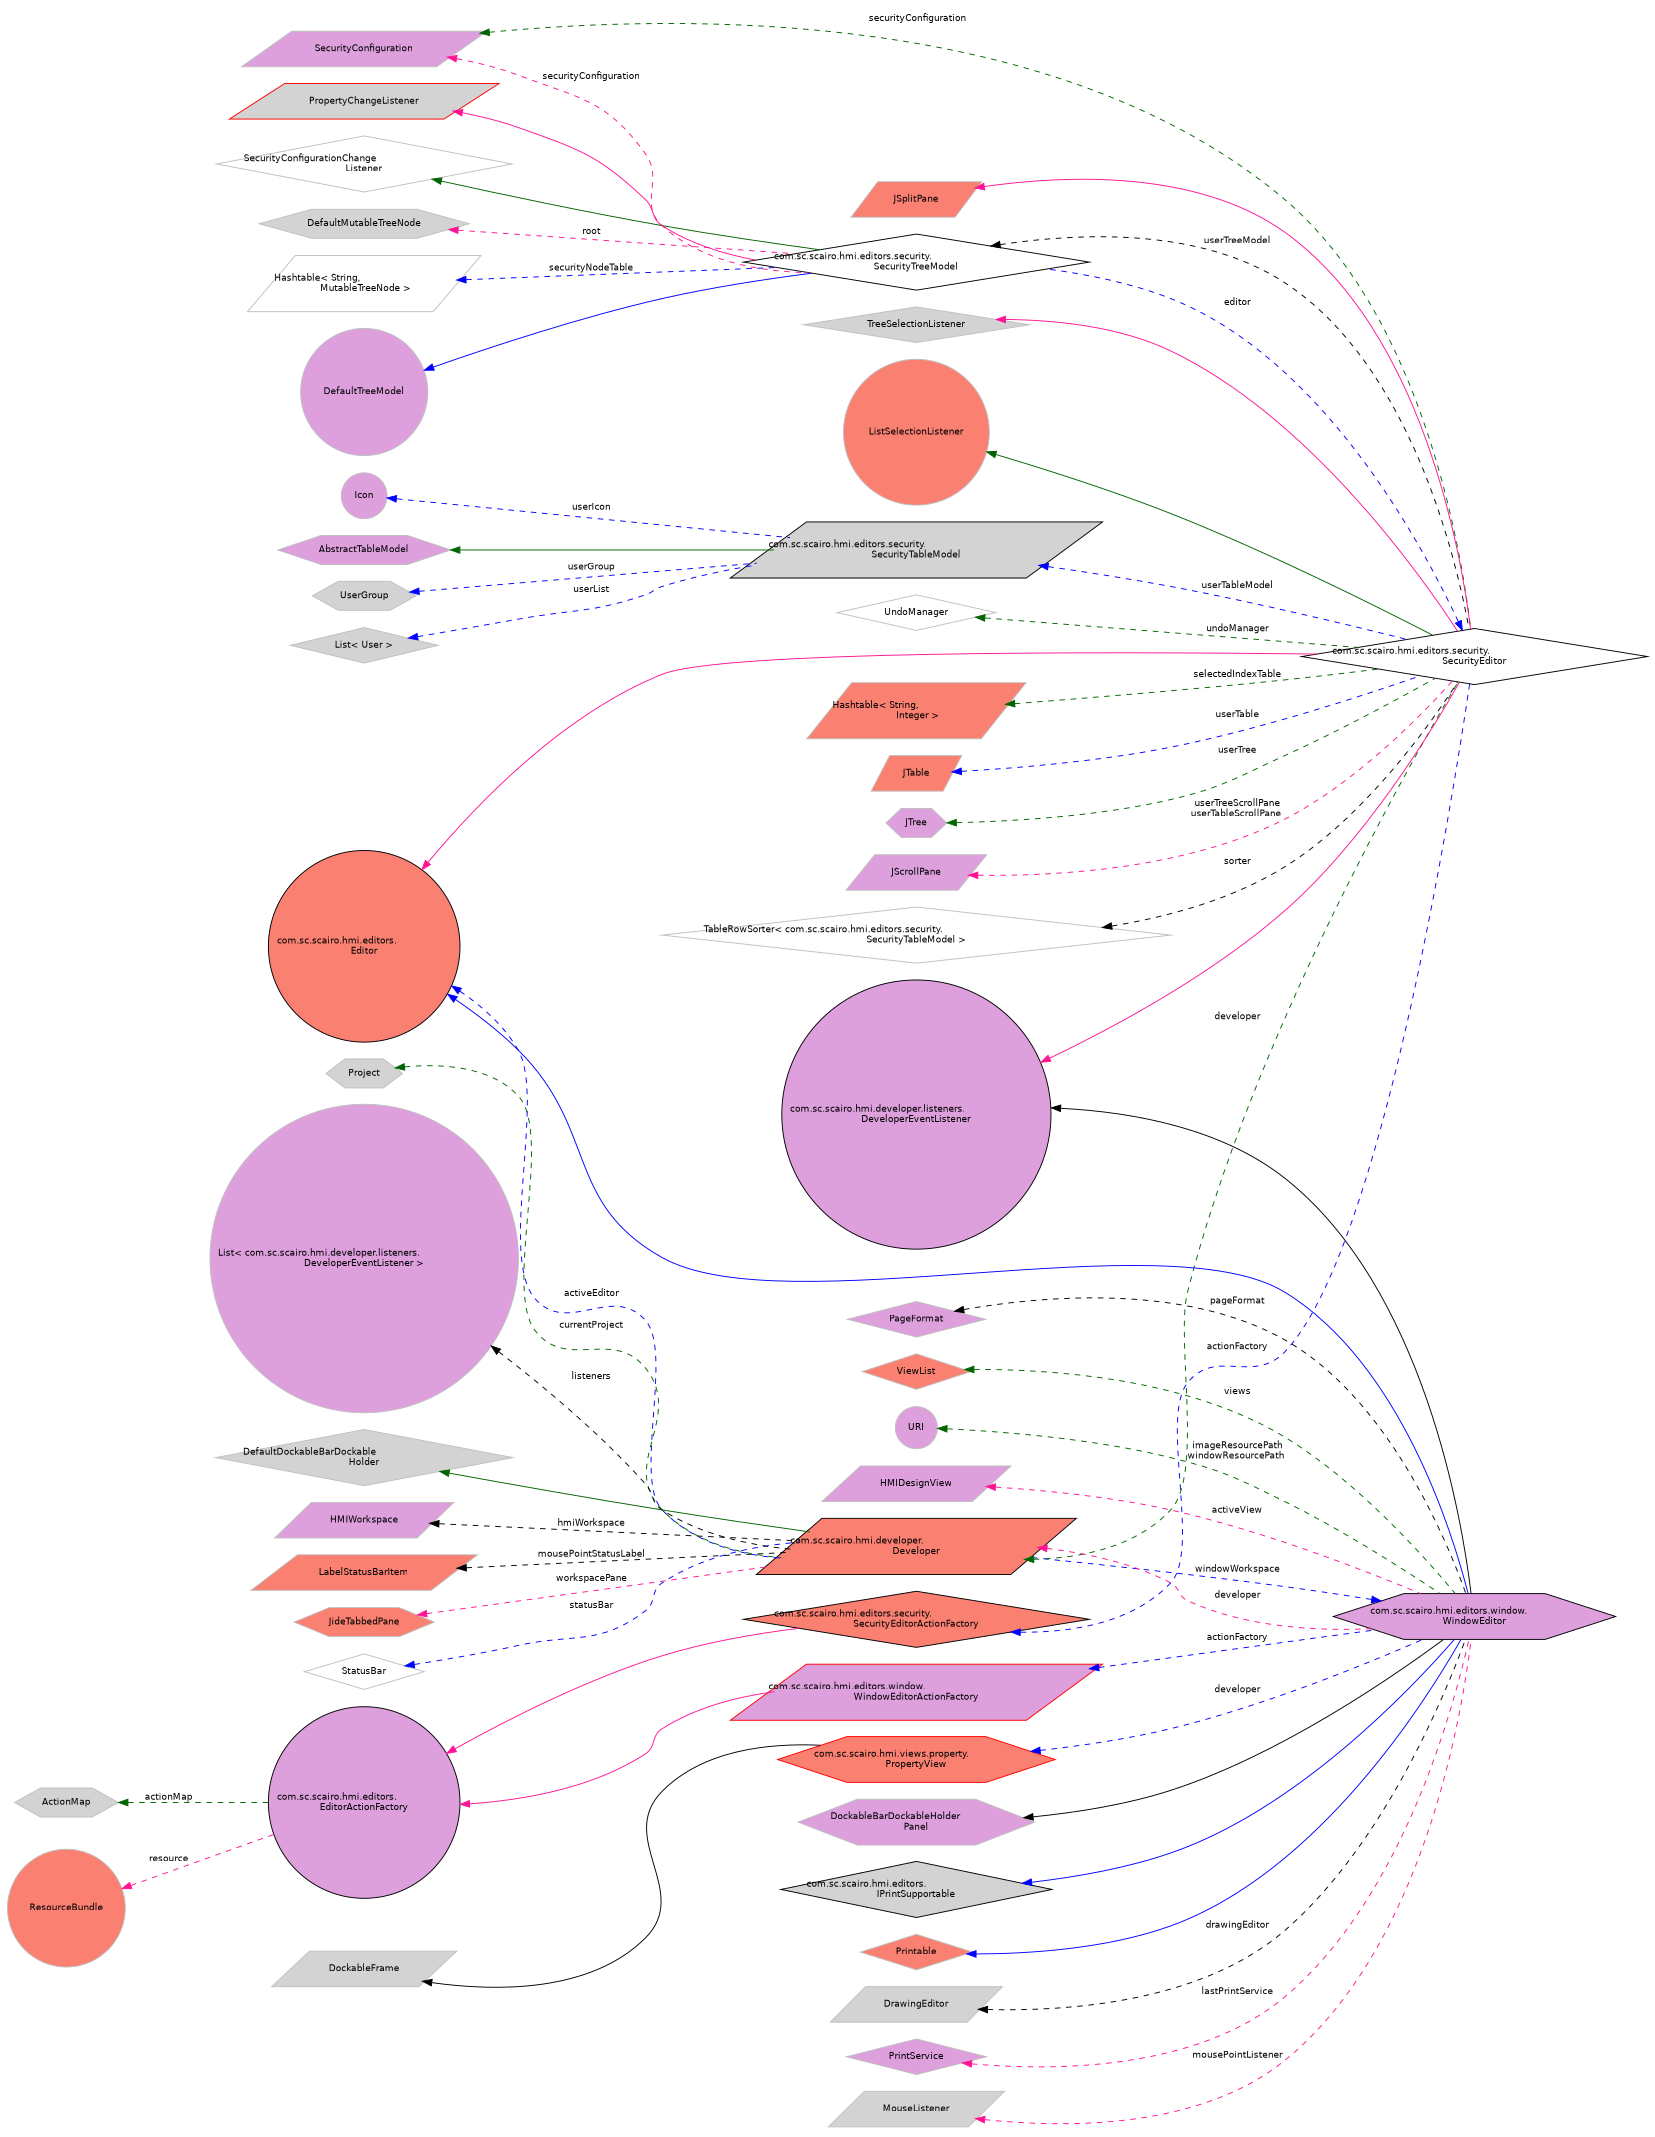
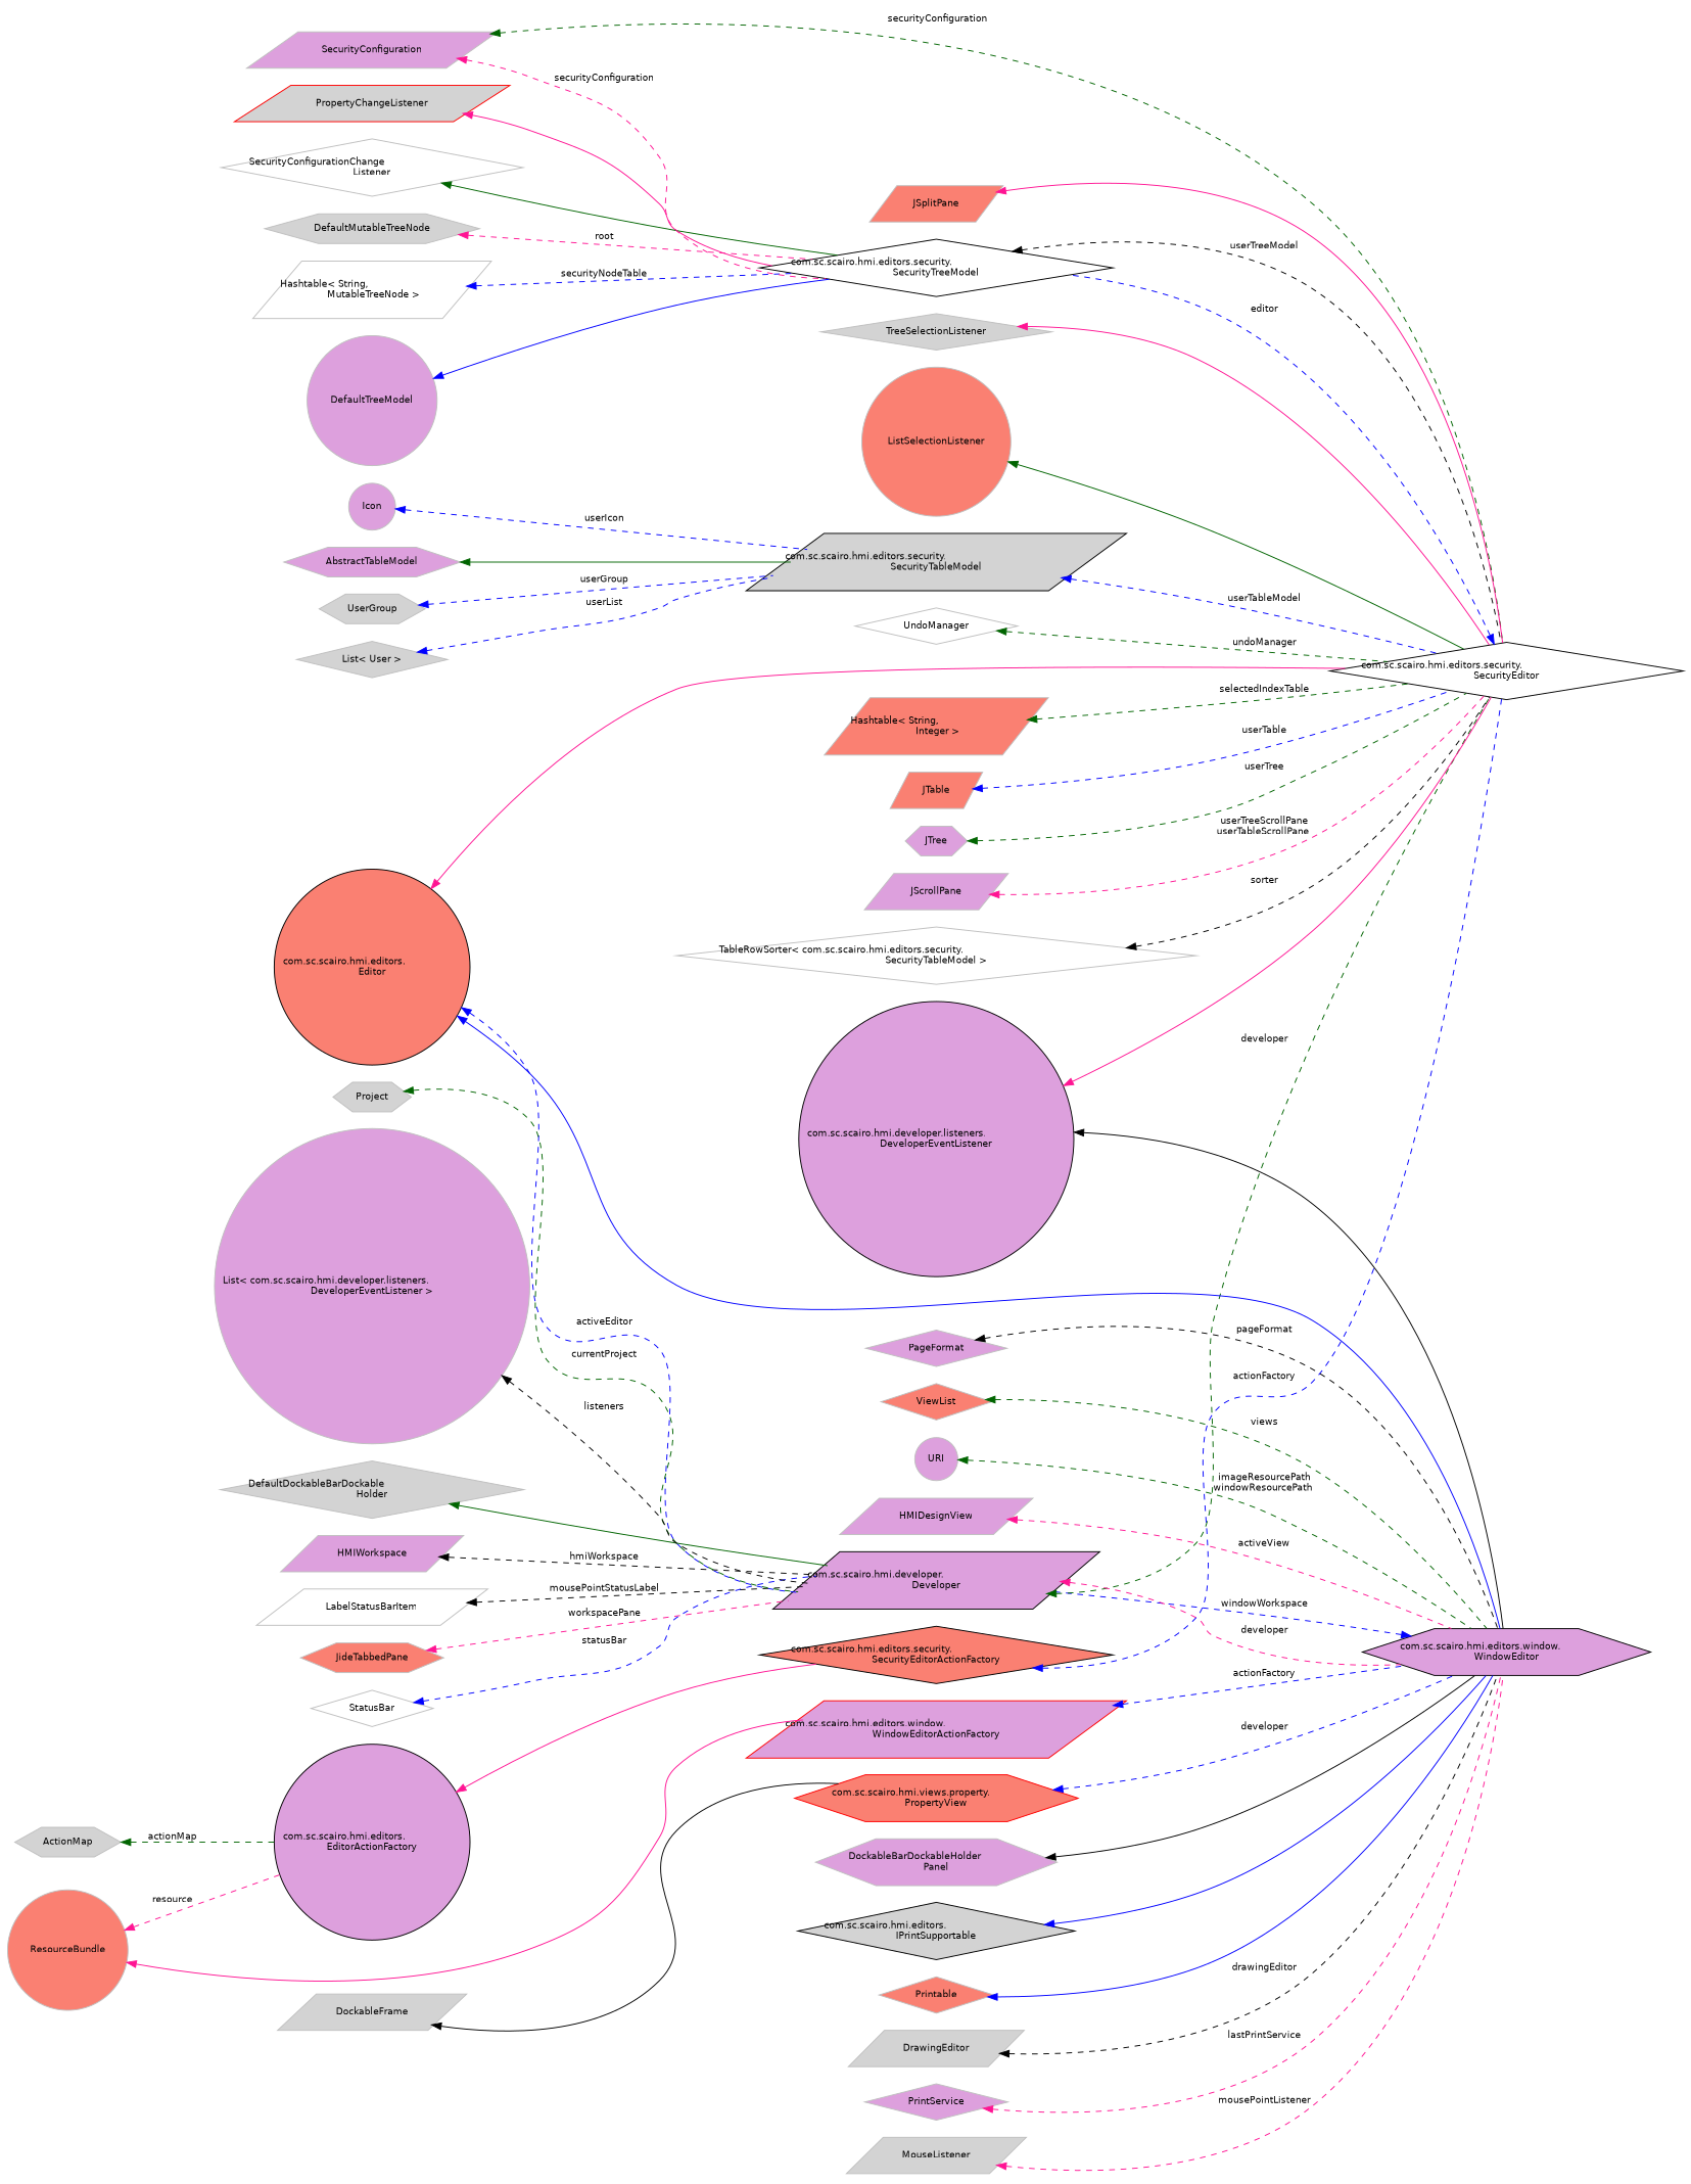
  digraph {
    fontname="DejaVu Sans"
    rankdir=LR
    node [color=grey75 fillcolor=plum fontname="DejaVu Sans" fontsize=10 shape=parallelogram style=filled]
    edge [color=blue dir=back fontname="DejaVu Sans" fontsize=10 labelfontname=Helvetica labelfontsize=10 style=dashed]
    n1 [color=black fillcolor=white fontcolor=black height=0.2 label="com.sc.scairo.hmi.editors.security.\lSecurityTreeModel" shape=diamond width=0.4]
    n2 [color=black fillcolor=white height=0.2 label="com.sc.scairo.hmi.editors.security.\lSecurityEditor" shape=diamond width=0.4]
    n3 [height=0.2 label=DefaultTreeModel shape=circle width=0.4]
    n4 [color=red fillcolor=lightgrey height=0.2 label=PropertyChangeListener width=0.4]
    n5 [color=black height=0.2 label="com.sc.scairo.hmi.editors.window.\lWindowEditor" shape=hexagon width=0.4]
-   n6 [color=black fillcolor=salmon height=0.2 label="com.sc.scairo.hmi.developer.\lDeveloper" width=0.4]
+   n6 [color=black height=0.2 label="com.sc.scairo.hmi.developer.\lDeveloper" width=0.4]
    n7 [fillcolor=white height=0.2 label="SecurityConfigurationChange\lListener" shape=diamond width=0.4]
    n8 [fillcolor=lightgrey height=0.2 label=DefaultMutableTreeNode shape=hexagon width=0.4]
    n9 [fillcolor=white height=0.2 label="Hashtable\< String,\l MutableTreeNode \>" width=0.4]
    n10 [height=0.2 label=SecurityConfiguration width=0.4]
    n11 [fillcolor=salmon height=0.2 label=JSplitPane width=0.4]
    n12 [color=black height=0.2 label="com.sc.scairo.hmi.developer.listeners.\lDeveloperEventListener" shape=circle width=0.4]
    n13 [color=black fillcolor=salmon height=0.2 label="com.sc.scairo.hmi.editors.\lEditor" shape=circle width=0.4]
    n14 [color=black height=0.2 label="com.sc.scairo.hmi.editors.\lEditorActionFactory" shape=circle width=0.4]
    n15 [color=black fillcolor=salmon height=0.2 label="com.sc.scairo.hmi.editors.security.\lSecurityEditorActionFactory" shape=diamond width=0.4]
    n16 [color=red height=0.2 label="com.sc.scairo.hmi.editors.window.\lWindowEditorActionFactory" width=0.4]
    n17 [fillcolor=lightgrey height=0.2 label=TreeSelectionListener shape=diamond width=0.4]
    n18 [fillcolor=salmon height=0.2 label=ListSelectionListener shape=circle width=0.4]
    n19 [fillcolor=white height=0.2 label=UndoManager shape=diamond width=0.4]
    n20 [color=black fillcolor=lightgrey height=0.2 label="com.sc.scairo.hmi.editors.security.\lSecurityTableModel" width=0.4]
    n21 [height=0.2 label=AbstractTableModel shape=hexagon width=0.4]
    n22 [fillcolor=lightgrey height=0.2 label=UserGroup shape=hexagon width=0.4]
    n23 [fillcolor=lightgrey height=0.2 label="List\< User \>" shape=diamond width=0.4]
    n24 [height=0.2 label=Icon shape=circle width=0.4]
    n25 [fillcolor=salmon height=0.2 label="Hashtable\< String,\l Integer \>" width=0.4]
    n26 [fillcolor=salmon height=0.2 label=JTable width=0.4]
    n27 [fillcolor=salmon height=0.2 label=ResourceBundle shape=circle width=0.4]
    n28 [fillcolor=lightgrey height=0.2 label=ActionMap shape=hexagon width=0.4]
    n29 [fillcolor=lightgrey height=0.2 label="DefaultDockableBarDockable\lHolder" shape=diamond width=0.4]
    n30 [height=0.2 label=HMIWorkspace width=0.4]
    n31 [height=0.2 label="DockableBarDockableHolder\lPanel" shape=hexagon width=0.4]
    n32 [color=black fillcolor=lightgrey height=0.2 label="com.sc.scairo.hmi.editors.\lIPrintSupportable" shape=diamond width=0.4]
    n33 [fillcolor=salmon height=0.2 label=Printable shape=diamond width=0.4]
    n34 [fillcolor=lightgrey height=0.2 label=DrawingEditor width=0.4]
    n35 [height=0.2 label=PrintService shape=diamond width=0.4]
    n36 [fillcolor=lightgrey height=0.2 label=MouseListener width=0.4]
    n37 [height=0.2 label=PageFormat shape=diamond width=0.4]
    n38 [fillcolor=salmon height=0.2 label=ViewList shape=diamond width=0.4]
    n39 [height=0.2 label=URI shape=circle width=0.4]
    n40 [height=0.2 label=HMIDesignView width=0.4]
    n41 [color=red fillcolor=salmon height=0.2 label="com.sc.scairo.hmi.views.property.\lPropertyView" shape=hexagon width=0.4]
    n42 [fillcolor=lightgrey height=0.2 label=DockableFrame width=0.4]
-   n43 [fillcolor=salmon height=0.2 label=LabelStatusBarItem width=0.4]
+   n43 [fillcolor=white height=0.2 label=LabelStatusBarItem width=0.4]
    n44 [fillcolor=salmon height=0.2 label=JideTabbedPane shape=hexagon width=0.4]
    n45 [fillcolor=white height=0.2 label=StatusBar shape=diamond width=0.4]
    n46 [fillcolor=lightgrey height=0.2 label=Project shape=hexagon width=0.4]
    n47 [height=0.2 label="List\< com.sc.scairo.hmi.developer.listeners.\lDeveloperEventListener \>" shape=circle width=0.4]
    n48 [height=0.2 label=JTree shape=hexagon width=0.4]
    n49 [height=0.2 label=JScrollPane width=0.4]
    n50 [fillcolor=white height=0.2 label="TableRowSorter\< com.sc.scairo.hmi.editors.security.\lSecurityTableModel \>" shape=diamond width=0.4]
    n1 -> n2 [color=black label=" userTreeModel"]
    n2 -> n1 [label=" editor"]
    n3 -> n1 [style=solid]
    n4 -> n1 [color=deeppink style=solid]
    n5 -> n6 [label=" windowWorkspace"]
    n6 -> n2 [color=darkgreen label=" developer"]
    n6 -> n5 [color=deeppink label=" developer"]
    n7 -> n1 [color=darkgreen style=solid]
    n8 -> n1 [color=deeppink label=" root"]
    n9 -> n1 [label=" securityNodeTable"]
    n10 -> n1 [color=deeppink label=" securityConfiguration"]
    n10 -> n2 [color=darkgreen label=" securityConfiguration"]
    n11 -> n2 [color=deeppink style=solid]
    n12 -> n2 [color=deeppink style=solid]
    n12 -> n5 [color=black style=solid]
    n13 -> n2 [color=deeppink style=solid]
    n13 -> n5 [style=solid]
    n13 -> n6 [label=" activeEditor"]
    n14 -> n15 [color=deeppink style=solid]
-   n14 -> n16 [color=deeppink style=solid]
+   n27 -> n16 [color=deeppink style=solid]
    n15 -> n2 [label=" actionFactory"]
    n16 -> n5 [label=" actionFactory"]
    n17 -> n2 [color=deeppink style=solid]
    n18 -> n2 [color=darkgreen style=solid]
    n19 -> n2 [color=darkgreen label=" undoManager"]
    n20 -> n2 [label=" userTableModel"]
    n21 -> n20 [color=darkgreen style=solid]
    n22 -> n20 [label=" userGroup"]
    n23 -> n20 [label=" userList"]
    n24 -> n20 [label=" userIcon"]
    n25 -> n2 [color=darkgreen label=" selectedIndexTable"]
    n26 -> n2 [label=" userTable"]
    n27 -> n14 [color=deeppink label=" resource"]
    n28 -> n14 [color=darkgreen label=" actionMap"]
    n29 -> n6 [color=darkgreen style=solid]
    n30 -> n6 [color=black label=" hmiWorkspace"]
    n31 -> n5 [color=black style=solid]
    n32 -> n5 [style=solid]
    n33 -> n5 [style=solid]
    n34 -> n5 [color=black label=" drawingEditor"]
    n35 -> n5 [color=deeppink label=" lastPrintService"]
    n36 -> n5 [color=deeppink label=" mousePointListener"]
    n37 -> n5 [color=black label=" pageFormat"]
    n38 -> n5 [color=darkgreen label=" views"]
    n39 -> n5 [color=darkgreen label=" imageResourcePath\nwindowResourcePath"]
    n40 -> n5 [color=deeppink label=" activeView"]
    n41 -> n5 [label=" developer"]
    n42 -> n41 [color=black style=solid]
    n43 -> n6 [color=black label=" mousePointStatusLabel"]
    n44 -> n6 [color=deeppink label=" workspacePane"]
    n45 -> n6 [label=" statusBar"]
    n46 -> n6 [color=darkgreen label=" currentProject"]
    n47 -> n6 [color=black label=" listeners"]
    n48 -> n2 [color=darkgreen label=" userTree"]
    n49 -> n2 [color=deeppink label=" userTreeScrollPane\nuserTableScrollPane"]
    n50 -> n2 [color=black label=" sorter"]
  }
